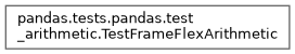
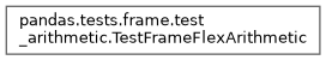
  digraph {
    rankdir=TB
-   n1 [color=grey40 fillcolor=white fontname=Helvetica fontsize=10 height=0.2 label="pandas.tests.pandas.test\l_arithmetic.TestFrameFlexArithmetic" shape=box style=filled width=0.4]
+   n1 [color=grey40 fillcolor=white fontname=Helvetica fontsize=10 height=0.2 label="pandas.tests.frame.test\l_arithmetic.TestFrameFlexArithmetic" shape=box style=filled width=0.4]
  }
